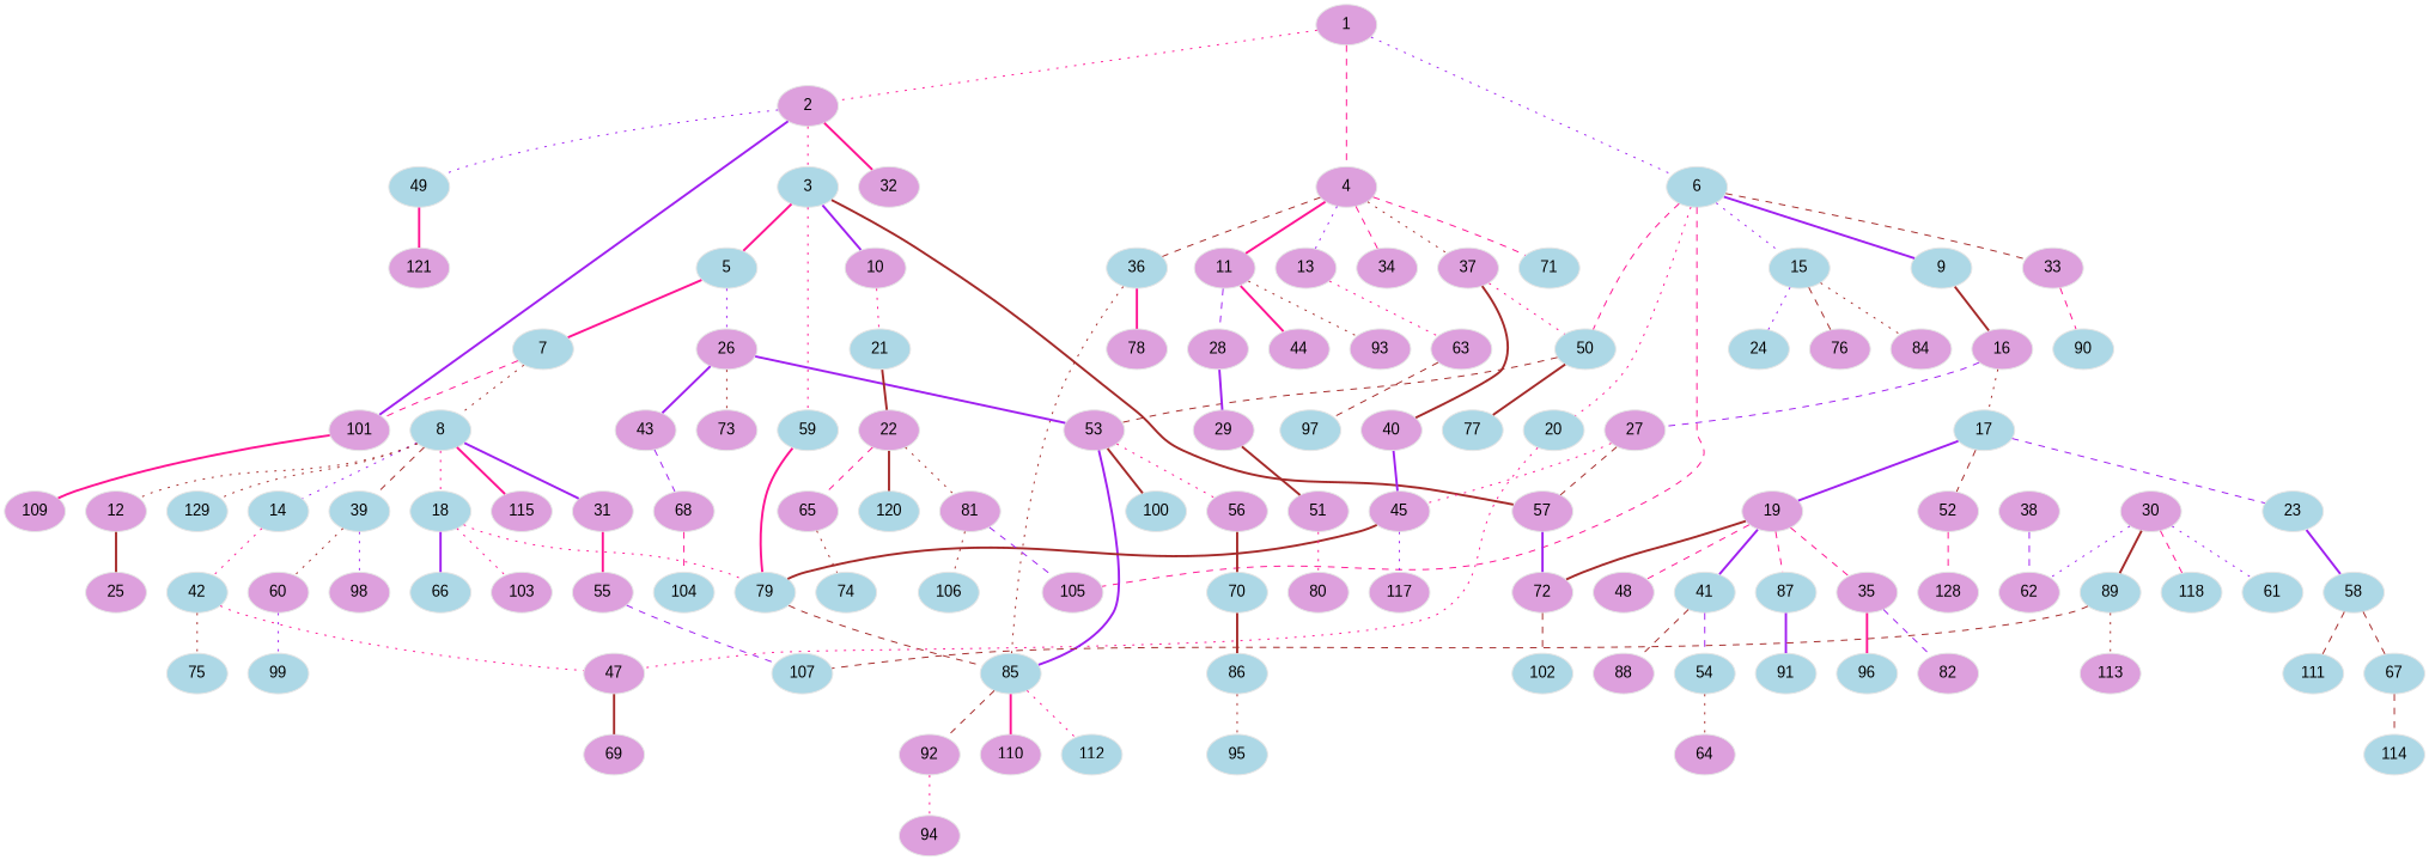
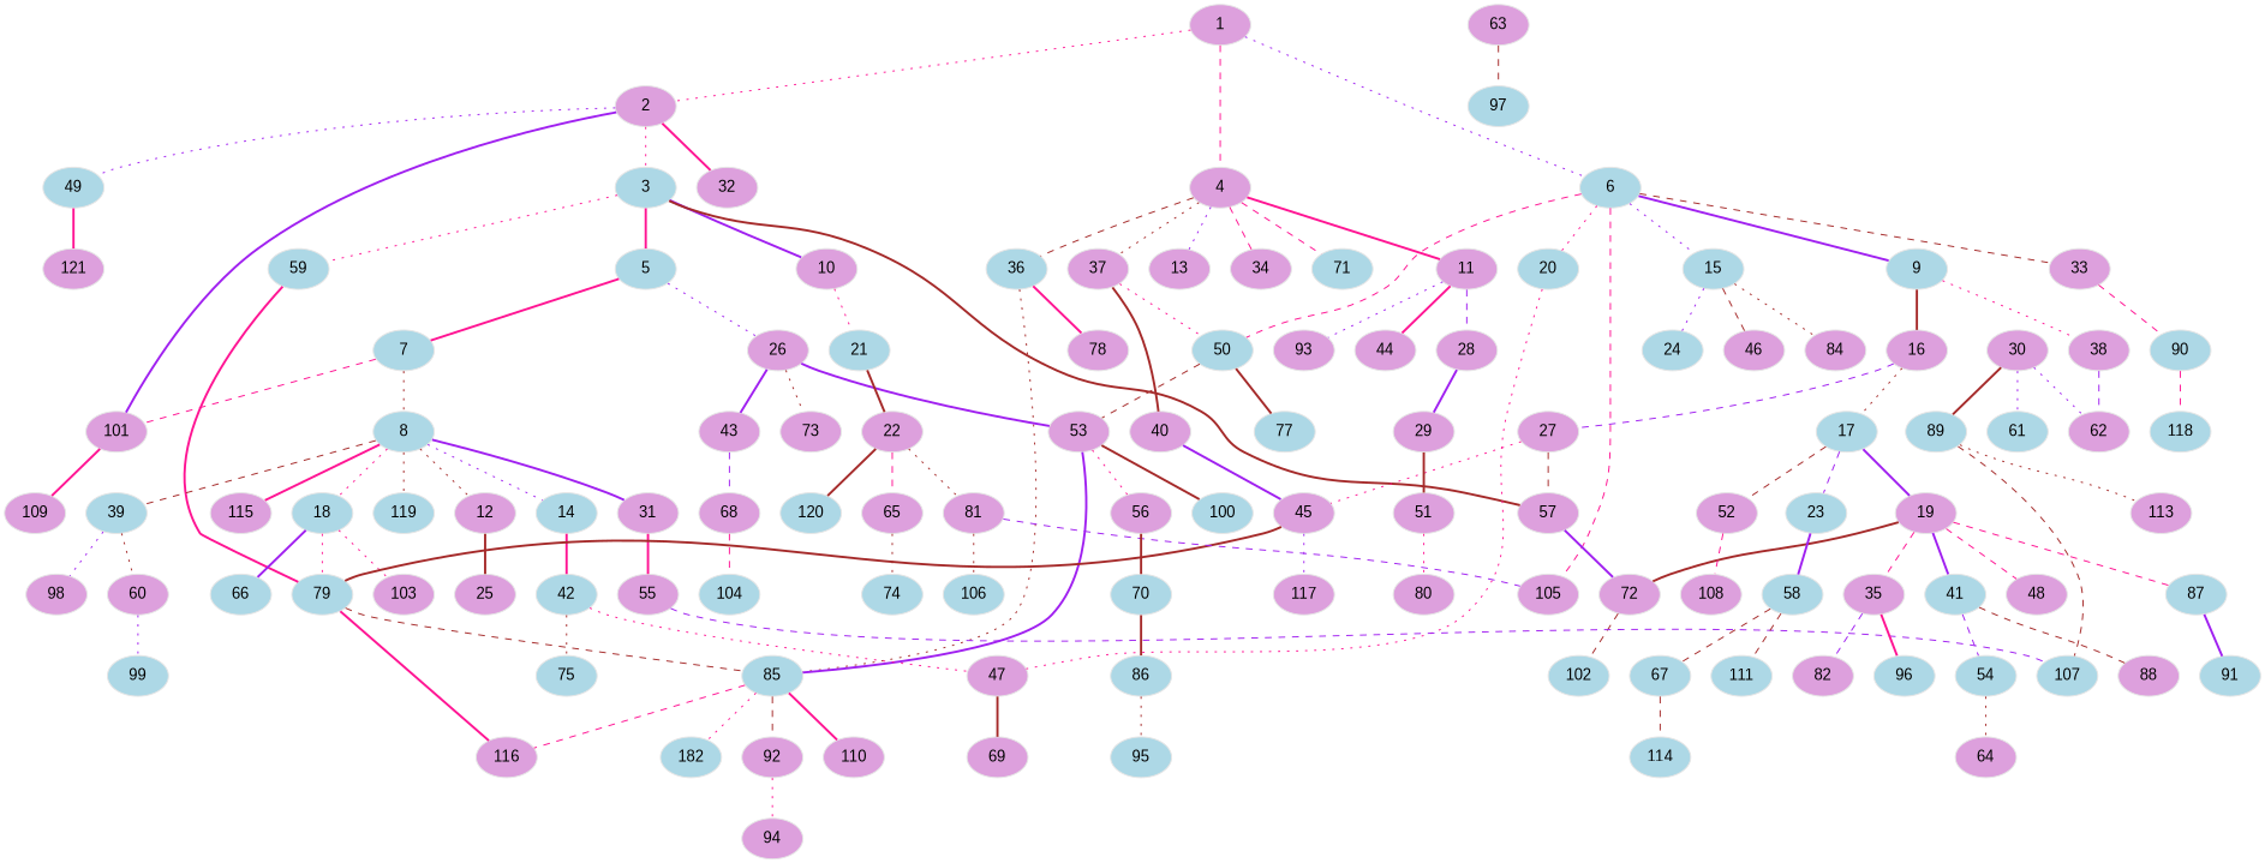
  graph {
    fontname="Liberation Sans"
    node [color=gray90 fillcolor=plum fontname="Liberation Sans" style=filled]
    edge [color=deeppink fontname="Liberation Sans" style=dotted]
    1
    2
    4
    6 [fillcolor=lightblue]
    3 [fillcolor=lightblue]
    32
    49 [fillcolor=lightblue]
    101
    11
    13
    34
    36 [fillcolor=lightblue]
    37
    71 [fillcolor=lightblue]
    9 [fillcolor=lightblue]
    15 [fillcolor=lightblue]
    20 [fillcolor=lightblue]
    33
    50 [fillcolor=lightblue]
    105
    5 [fillcolor=lightblue]
    10
    57
    59 [fillcolor=lightblue]
    121
    109
    7 [fillcolor=lightblue]
    26
    21 [fillcolor=lightblue]
    72
    79 [fillcolor=lightblue]
    28
    44
    93
    63
    78
    85 [fillcolor=lightblue]
    40
    8 [fillcolor=lightblue]
    43
    53
    73
    16
    38
    24 [fillcolor=lightblue]
-   46 [label=76]
+   46
    84
    47
    90 [fillcolor=lightblue]
    77 [fillcolor=lightblue]
    12
    14 [fillcolor=lightblue]
    18 [fillcolor=lightblue]
    31
    39 [fillcolor=lightblue]
    115
-   119 [fillcolor=lightblue label=129]
+   119 [fillcolor=lightblue]
    25
    42 [fillcolor=lightblue]
    66 [fillcolor=lightblue]
    103
    55
    60
    98
    17 [fillcolor=lightblue]
    27
    62
    22
    29
    97 [fillcolor=lightblue]
    75 [fillcolor=lightblue]
    19
    23 [fillcolor=lightblue]
    52
    45
    35
    41 [fillcolor=lightblue]
    48
    87 [fillcolor=lightblue]
    58 [fillcolor=lightblue]
-   108 [label=128]
+   108
+   116
    82
    96 [fillcolor=lightblue]
    54 [fillcolor=lightblue]
    88
    102 [fillcolor=lightblue]
    91 [fillcolor=lightblue]
    69
    65
    81
    120 [fillcolor=lightblue]
    74 [fillcolor=lightblue]
    106 [fillcolor=lightblue]
    67 [fillcolor=lightblue]
    111 [fillcolor=lightblue]
    68
    56
    100 [fillcolor=lightblue]
    61 [fillcolor=lightblue]
    30
    89 [fillcolor=lightblue]
    118 [fillcolor=lightblue]
    51
    80
    107 [fillcolor=lightblue]
    113
    92
    110
-   112 [fillcolor=lightblue]
+   112 [fillcolor=lightblue label=182]
    99 [fillcolor=lightblue]
    117
    64
    104 [fillcolor=lightblue]
    70 [fillcolor=lightblue]
    86 [fillcolor=lightblue]
    114 [fillcolor=lightblue]
    95 [fillcolor=lightblue]
    94
    1 -- 2
    1 -- 4 [style=dashed]
    1 -- 6 [color=purple]
    2 -- 3
    2 -- 32 [style=bold]
    2 -- 49 [color=purple]
    2 -- 101 [color=purple style=bold]
    4 -- 11 [style=bold]
    4 -- 13 [color=purple]
    4 -- 34 [style=dashed]
    4 -- 36 [color=brown style=dashed]
    4 -- 37 [color=brown]
    4 -- 71 [style=dashed]
    6 -- 9 [color=purple style=bold]
    6 -- 15 [color=purple]
    6 -- 20
    6 -- 33 [color=brown style=dashed]
    6 -- 50 [style=dashed]
    6 -- 105 [style=dashed]
    3 -- 5 [style=bold]
    3 -- 10 [color=purple style=bold]
    3 -- 57 [color=brown style=bold]
    3 -- 59
    49 -- 121 [style=bold]
    101 -- 109 [style=bold]
    11 -- 28 [color=purple style=dashed]
    11 -- 44 [style=bold]
-   11 -- 93 [color=brown]
-   13 -- 63
+   11 -- 93 [color=purple]
    36 -- 78 [style=bold]
    36 -- 85 [color=brown]
    37 -- 50
    37 -- 40 [color=brown style=bold]
    9 -- 16 [color=brown style=bold]
+   9 -- 38
    15 -- 24 [color=purple]
    15 -- 46 [color=brown style=dashed]
    15 -- 84 [color=brown]
    20 -- 47
    33 -- 90 [style=dashed]
    50 -- 53 [color=brown style=dashed]
    50 -- 77 [color=brown style=bold]
    5 -- 7 [style=bold]
    5 -- 26 [color=purple]
    10 -- 21
    57 -- 72 [color=purple style=bold]
    59 -- 79 [style=bold]
    7 -- 101 [style=dashed]
    7 -- 8 [color=brown]
    26 -- 43 [color=purple style=bold]
    26 -- 53 [color=purple style=bold]
    26 -- 73 [color=brown]
    21 -- 22 [color=brown style=bold]
    72 -- 102 [color=brown style=dashed]
    79 -- 85 [color=brown style=dashed]
+   79 -- 116 [style=bold]
    28 -- 29 [color=purple style=bold]
    63 -- 97 [color=brown style=dashed]
+   85 -- 116 [style=dashed]
    85 -- 92 [color=brown style=dashed]
    85 -- 110 [style=bold]
    85 -- 112
    40 -- 45 [color=purple style=bold]
    8 -- 12 [color=brown]
    8 -- 14 [color=purple]
    8 -- 18
    8 -- 31 [color=purple style=bold]
    8 -- 39 [color=brown style=dashed]
    8 -- 115 [style=bold]
    8 -- 119 [color=brown]
    43 -- 68 [color=purple style=dashed]
    53 -- 85 [color=purple style=bold]
    53 -- 56
    53 -- 100 [color=brown style=bold]
    16 -- 17 [color=brown]
    16 -- 27 [color=purple style=dashed]
    38 -- 62 [color=purple style=dashed]
    47 -- 69 [color=brown style=bold]
    12 -- 25 [color=brown style=bold]
-   14 -- 42
+   14 -- 42 [style=bold]
    18 -- 79
    18 -- 66 [color=purple style=bold]
    18 -- 103
    31 -- 55 [style=bold]
    39 -- 60 [color=brown]
    39 -- 98 [color=purple]
    42 -- 47
    42 -- 75 [color=brown]
    55 -- 107 [color=purple style=dashed]
    60 -- 99 [color=purple]
    17 -- 19 [color=purple style=bold]
    17 -- 23 [color=purple style=dashed]
    17 -- 52 [color=brown style=dashed]
    27 -- 57 [color=brown style=dashed]
    27 -- 45
    22 -- 65 [style=dashed]
    22 -- 81 [color=brown]
    22 -- 120 [color=brown style=bold]
    29 -- 51 [color=brown style=bold]
    19 -- 72 [color=brown style=bold]
    19 -- 35 [style=dashed]
    19 -- 41 [color=purple style=bold]
    19 -- 48 [style=dashed]
    19 -- 87 [style=dashed]
    23 -- 58 [color=purple style=bold]
    52 -- 108 [style=dashed]
    45 -- 79 [color=brown style=bold]
    45 -- 117 [color=purple]
    35 -- 82 [color=purple style=dashed]
    35 -- 96 [style=bold]
    41 -- 54 [color=purple style=dashed]
    41 -- 88 [color=brown style=dashed]
    87 -- 91 [color=purple style=bold]
    58 -- 67 [color=brown style=dashed]
    58 -- 111 [color=brown style=dashed]
    54 -- 64 [color=brown]
    65 -- 74 [color=brown]
    81 -- 105 [color=purple style=dashed]
    81 -- 106 [color=brown]
    67 -- 114 [color=brown style=dashed]
    68 -- 104 [style=dashed]
    56 -- 70 [color=brown style=bold]
    30 -- 62 [color=purple]
    30 -- 61 [color=purple]
    30 -- 89 [color=brown style=bold]
-   30 -- 118 [style=dashed]
+   90 -- 118 [style=dashed]
    89 -- 107 [color=brown style=dashed]
    89 -- 113 [color=brown]
    51 -- 80
    92 -- 94
    70 -- 86 [color=brown style=bold]
    86 -- 95 [color=brown]
  }
